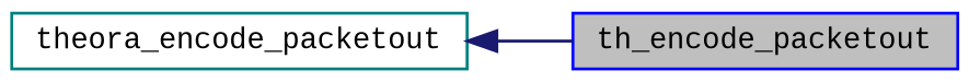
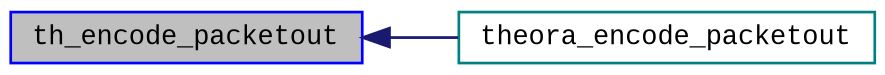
  digraph {
    rankdir=LR
    fontname="Liberation Mono"
    node [fontname="Liberation Mono" fontsize=10 shape=record style=filled]
    n1 [color=blue fillcolor=grey75 fontcolor=black height=0.2 label=th_encode_packetout width=0.4]
    n2 [color=teal fillcolor=white height=0.2 label=theora_encode_packetout width=0.4]
-   n2 -> n1 [color=midnightblue dir=back fontname="Liberation Mono" fontsize=10 labelfontname=Helvetica labelfontsize=10 style=solid]
+   n1 -> n2 [color=midnightblue dir=back fontname="Liberation Mono" fontsize=10 labelfontname=Helvetica labelfontsize=10 style=solid]
  }
